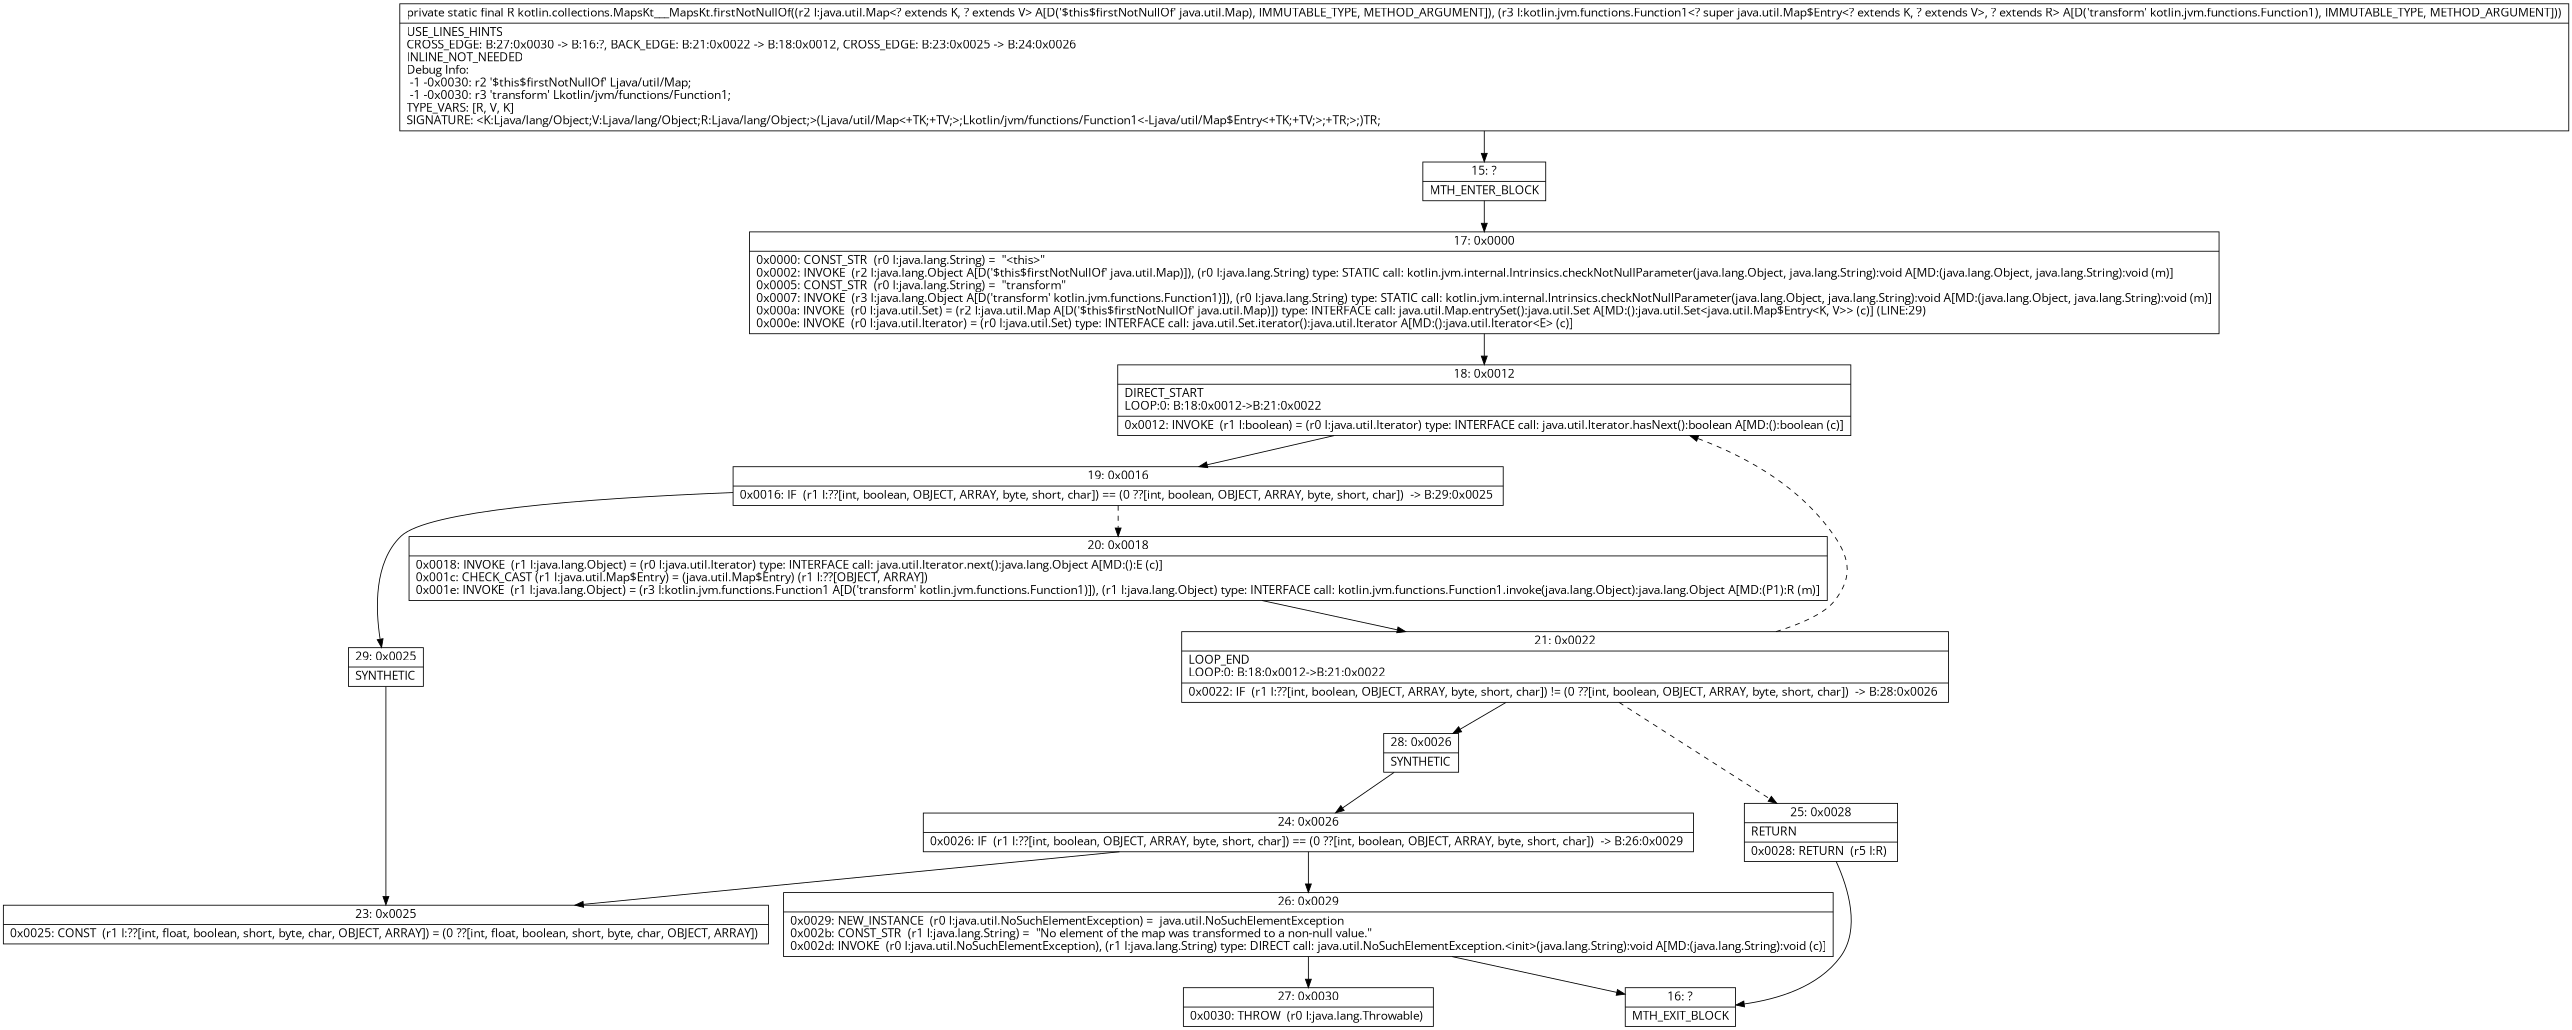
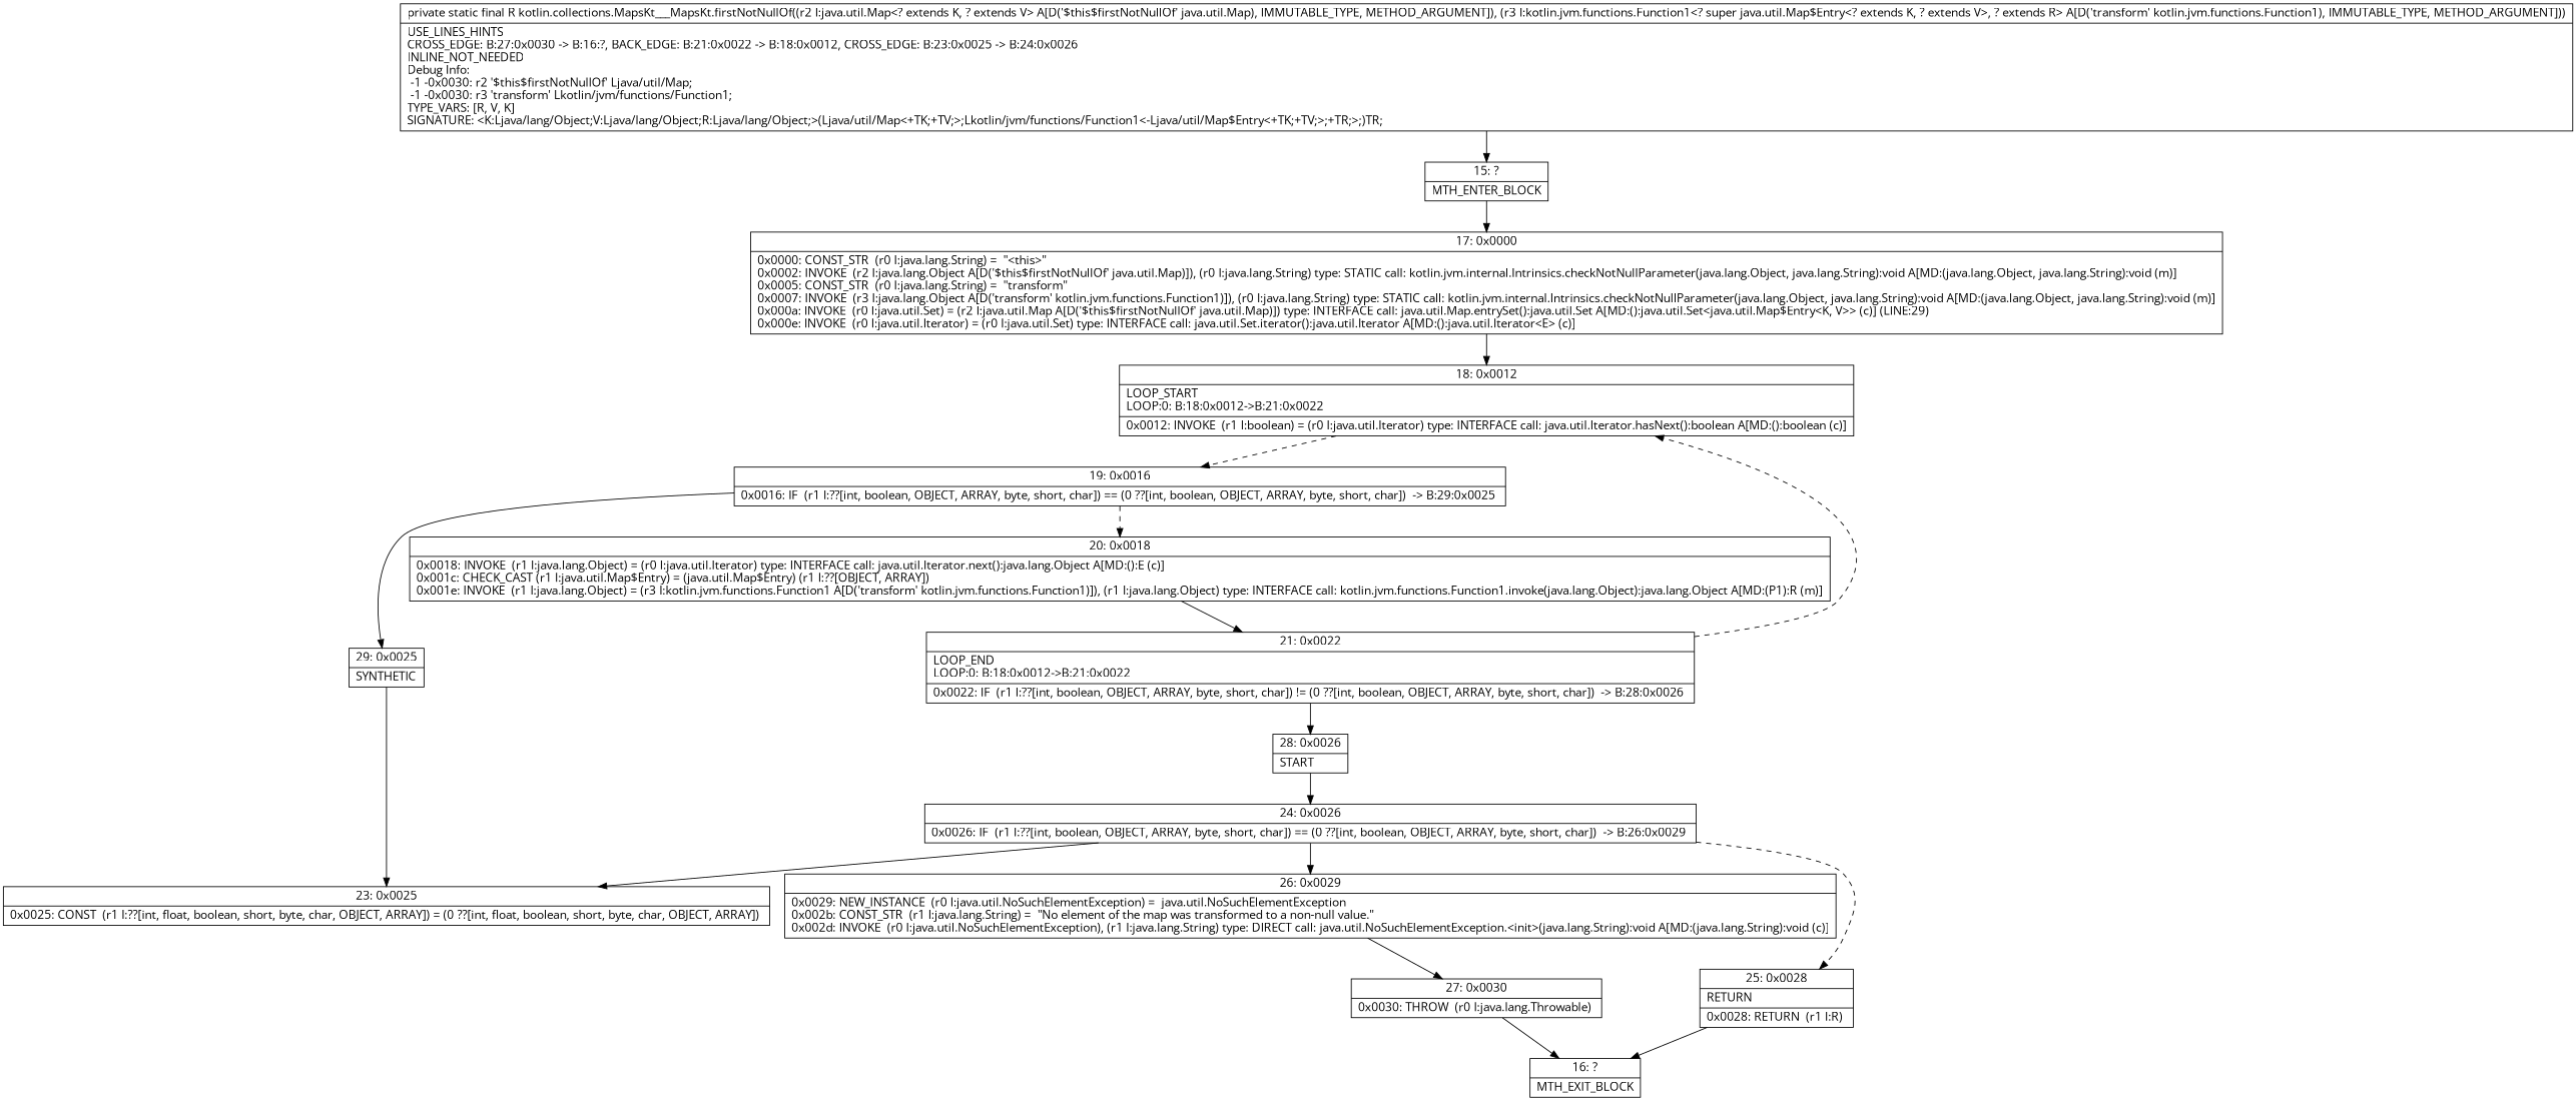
  digraph {
    fontname="Open Sans"
    node [fontname="Open Sans" shape=record]
    edge [fontname="Open Sans"]
    n1 [label="{15\:\ ?|MTH_ENTER_BLOCK\l}"]
    n2 [label="{17\:\ 0x0000|0x0000: CONST_STR  (r0 I:java.lang.String) =  \"\<this\>\" \l0x0002: INVOKE  (r2 I:java.lang.Object A[D('$this$firstNotNullOf' java.util.Map)]), (r0 I:java.lang.String) type: STATIC call: kotlin.jvm.internal.Intrinsics.checkNotNullParameter(java.lang.Object, java.lang.String):void A[MD:(java.lang.Object, java.lang.String):void (m)]\l0x0005: CONST_STR  (r0 I:java.lang.String) =  \"transform\" \l0x0007: INVOKE  (r3 I:java.lang.Object A[D('transform' kotlin.jvm.functions.Function1)]), (r0 I:java.lang.String) type: STATIC call: kotlin.jvm.internal.Intrinsics.checkNotNullParameter(java.lang.Object, java.lang.String):void A[MD:(java.lang.Object, java.lang.String):void (m)]\l0x000a: INVOKE  (r0 I:java.util.Set) = (r2 I:java.util.Map A[D('$this$firstNotNullOf' java.util.Map)]) type: INTERFACE call: java.util.Map.entrySet():java.util.Set A[MD:():java.util.Set\<java.util.Map$Entry\<K, V\>\> (c)] (LINE:29)\l0x000e: INVOKE  (r0 I:java.util.Iterator) = (r0 I:java.util.Set) type: INTERFACE call: java.util.Set.iterator():java.util.Iterator A[MD:():java.util.Iterator\<E\> (c)]\l}"]
-   n3 [label="{18\:\ 0x0012|DIRECT_START\lLOOP:0: B:18:0x0012\-\>B:21:0x0022\l|0x0012: INVOKE  (r1 I:boolean) = (r0 I:java.util.Iterator) type: INTERFACE call: java.util.Iterator.hasNext():boolean A[MD:():boolean (c)]\l}"]
+   n3 [label="{18\:\ 0x0012|LOOP_START\lLOOP:0: B:18:0x0012\-\>B:21:0x0022\l|0x0012: INVOKE  (r1 I:boolean) = (r0 I:java.util.Iterator) type: INTERFACE call: java.util.Iterator.hasNext():boolean A[MD:():boolean (c)]\l}"]
    n4 [label="{19\:\ 0x0016|0x0016: IF  (r1 I:??[int, boolean, OBJECT, ARRAY, byte, short, char]) == (0 ??[int, boolean, OBJECT, ARRAY, byte, short, char])  \-\> B:29:0x0025 \l}"]
    n5 [label="{20\:\ 0x0018|0x0018: INVOKE  (r1 I:java.lang.Object) = (r0 I:java.util.Iterator) type: INTERFACE call: java.util.Iterator.next():java.lang.Object A[MD:():E (c)]\l0x001c: CHECK_CAST (r1 I:java.util.Map$Entry) = (java.util.Map$Entry) (r1 I:??[OBJECT, ARRAY]) \l0x001e: INVOKE  (r1 I:java.lang.Object) = (r3 I:kotlin.jvm.functions.Function1 A[D('transform' kotlin.jvm.functions.Function1)]), (r1 I:java.lang.Object) type: INTERFACE call: kotlin.jvm.functions.Function1.invoke(java.lang.Object):java.lang.Object A[MD:(P1):R (m)]\l}"]
    n6 [label="{29\:\ 0x0025|SYNTHETIC\l}"]
    n7 [label="{21\:\ 0x0022|LOOP_END\lLOOP:0: B:18:0x0012\-\>B:21:0x0022\l|0x0022: IF  (r1 I:??[int, boolean, OBJECT, ARRAY, byte, short, char]) != (0 ??[int, boolean, OBJECT, ARRAY, byte, short, char])  \-\> B:28:0x0026 \l}"]
    n8 [label="{23\:\ 0x0025|0x0025: CONST  (r1 I:??[int, float, boolean, short, byte, char, OBJECT, ARRAY]) = (0 ??[int, float, boolean, short, byte, char, OBJECT, ARRAY]) \l}"]
-   n9 [label="{28\:\ 0x0026|SYNTHETIC\l}"]
+   n9 [label="{28\:\ 0x0026|START\l}"]
    n10 [label="{24\:\ 0x0026|0x0026: IF  (r1 I:??[int, boolean, OBJECT, ARRAY, byte, short, char]) == (0 ??[int, boolean, OBJECT, ARRAY, byte, short, char])  \-\> B:26:0x0029 \l}"]
-   n11 [label="{25\:\ 0x0028|RETURN\l|0x0028: RETURN  (r5 I:R) \l}"]
+   n11 [label="{25\:\ 0x0028|RETURN\l|0x0028: RETURN  (r1 I:R) \l}"]
    n12 [label="{26\:\ 0x0029|0x0029: NEW_INSTANCE  (r0 I:java.util.NoSuchElementException) =  java.util.NoSuchElementException \l0x002b: CONST_STR  (r1 I:java.lang.String) =  \"No element of the map was transformed to a non\-null value.\" \l0x002d: INVOKE  (r0 I:java.util.NoSuchElementException), (r1 I:java.lang.String) type: DIRECT call: java.util.NoSuchElementException.\<init\>(java.lang.String):void A[MD:(java.lang.String):void (c)]\l}"]
    n13 [label="{16\:\ ?|MTH_EXIT_BLOCK\l}"]
    n14 [label="{27\:\ 0x0030|0x0030: THROW  (r0 I:java.lang.Throwable) \l}"]
    n15 [label="{private static final R kotlin.collections.MapsKt___MapsKt.firstNotNullOf((r2 I:java.util.Map\<? extends K, ? extends V\> A[D('$this$firstNotNullOf' java.util.Map), IMMUTABLE_TYPE, METHOD_ARGUMENT]), (r3 I:kotlin.jvm.functions.Function1\<? super java.util.Map$Entry\<? extends K, ? extends V\>, ? extends R\> A[D('transform' kotlin.jvm.functions.Function1), IMMUTABLE_TYPE, METHOD_ARGUMENT]))  | USE_LINES_HINTS\lCROSS_EDGE: B:27:0x0030 \-\> B:16:?, BACK_EDGE: B:21:0x0022 \-\> B:18:0x0012, CROSS_EDGE: B:23:0x0025 \-\> B:24:0x0026\lINLINE_NOT_NEEDED\lDebug Info:\l  \-1 \-0x0030: r2 '$this$firstNotNullOf' Ljava\/util\/Map;\l  \-1 \-0x0030: r3 'transform' Lkotlin\/jvm\/functions\/Function1;\lTYPE_VARS: [R, V, K]\lSIGNATURE: \<K:Ljava\/lang\/Object;V:Ljava\/lang\/Object;R:Ljava\/lang\/Object;\>(Ljava\/util\/Map\<+TK;+TV;\>;Lkotlin\/jvm\/functions\/Function1\<\-Ljava\/util\/Map$Entry\<+TK;+TV;\>;+TR;\>;)TR;\l}"]
    n1 -> n2
    n2 -> n3
-   n3 -> n4
+   n3 -> n4 [style=dashed]
    n4 -> n5 [style=dashed]
    n4 -> n6
    n5 -> n7
    n6 -> n8
    n7 -> n3 [style=dashed]
    n7 -> n9
    n9 -> n10
    n10 -> n8
-   n7 -> n11 [style=dashed]
+   n10 -> n11 [style=dashed]
    n10 -> n12
    n11 -> n13
    n12 -> n14
-   n12 -> n13
+   n14 -> n13
    n15 -> n1
  }
